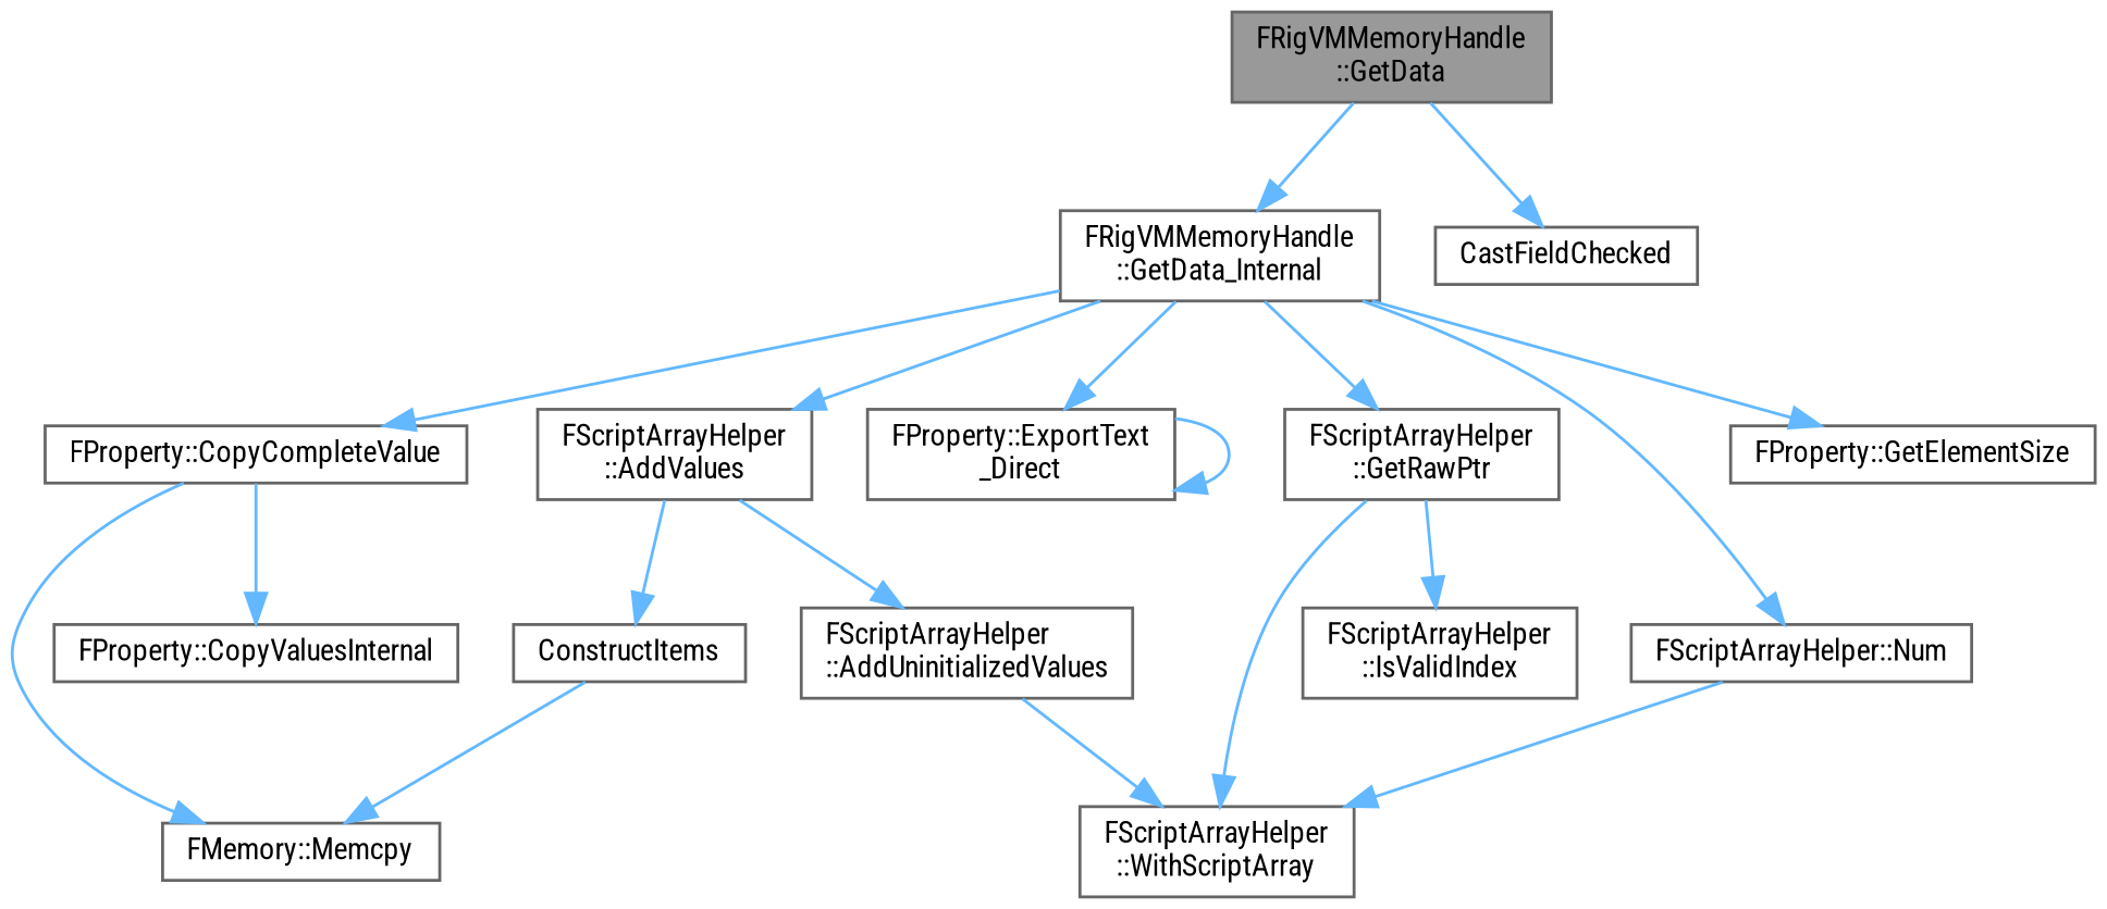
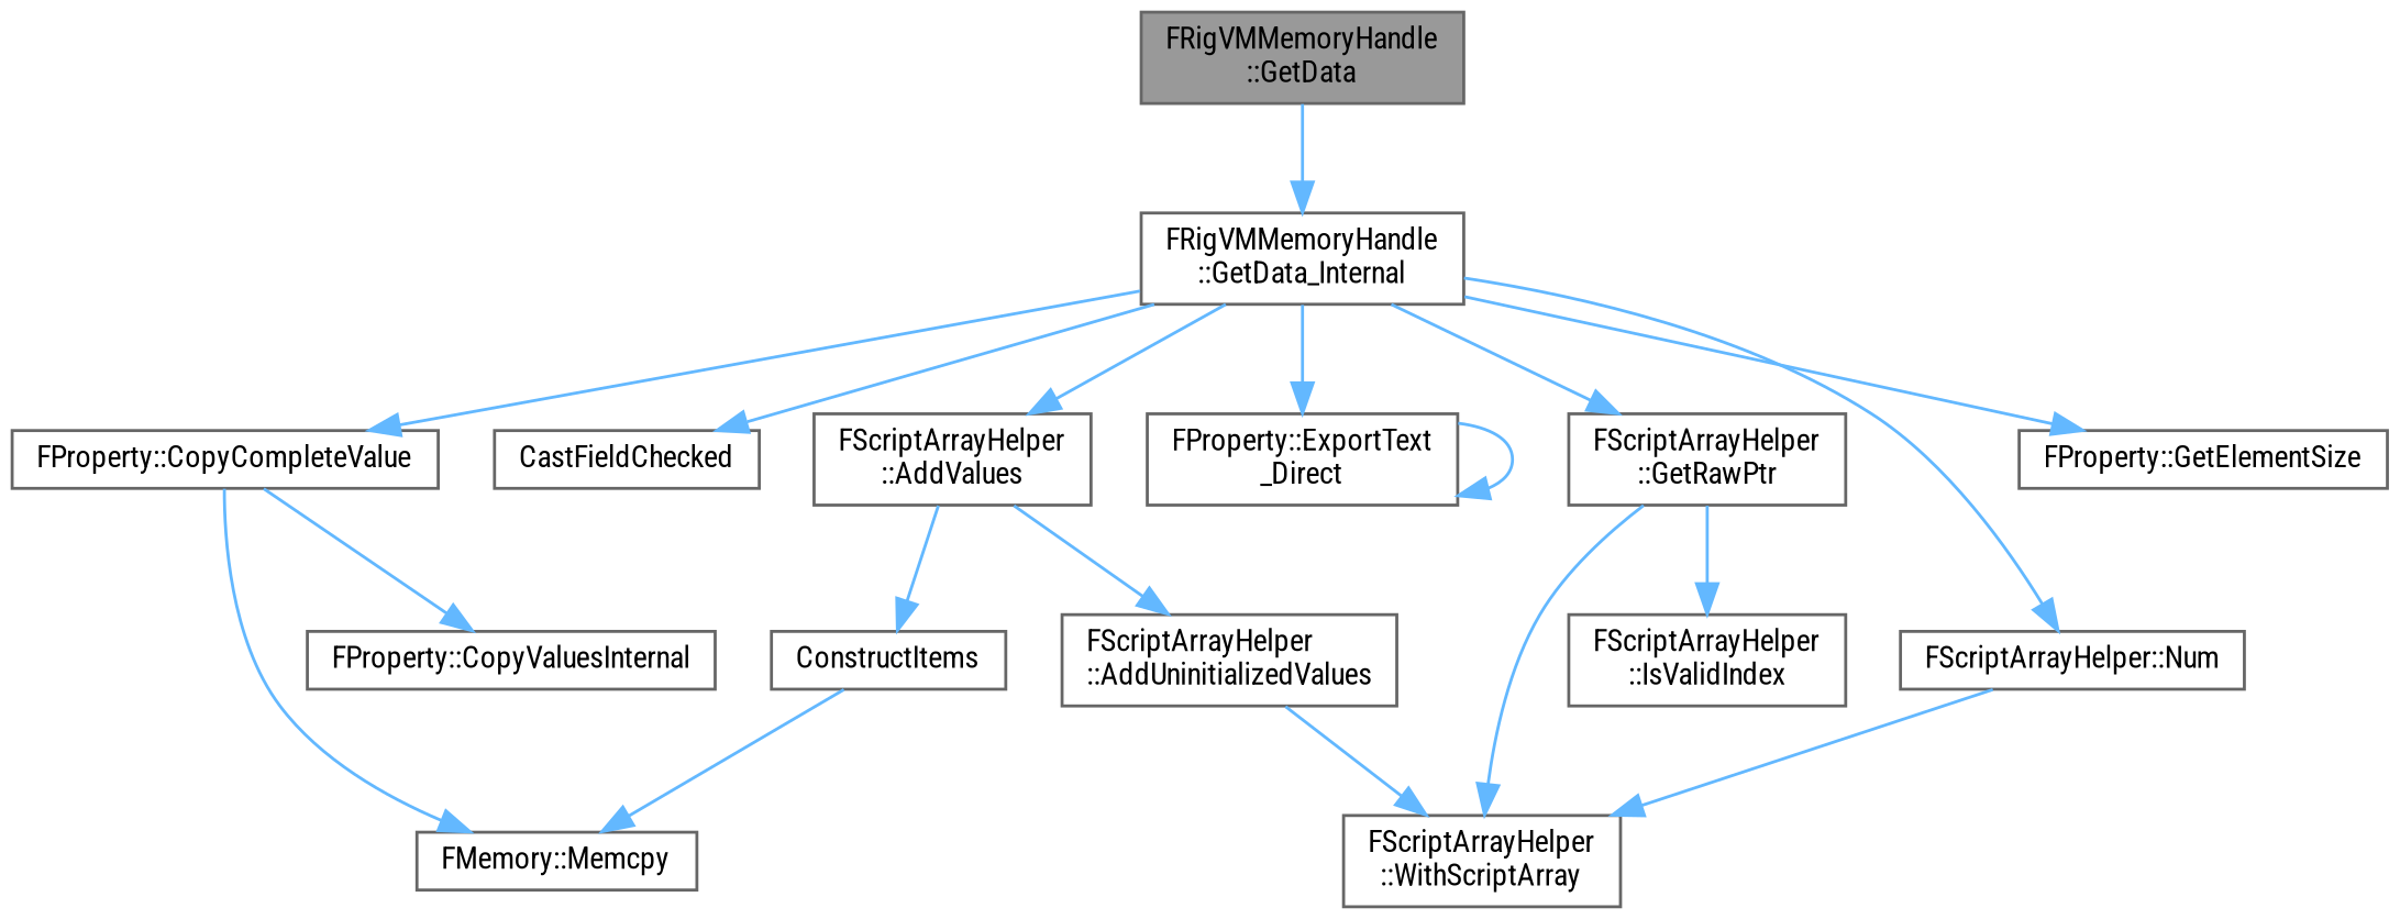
  digraph {
    fontname="Roboto Condensed"
    rankdir=TB
    node [color=grey40 fillcolor=white fontname="Roboto Condensed" fontsize=10 shape=box style=filled]
    edge [color=steelblue1 fontname="Roboto Condensed" fontsize=10 labelfontname=Helvetica labelfontsize=10 style=solid]
    n1 [color=gray40 fillcolor=grey60 fontcolor=black height=0.2 label="FRigVMMemoryHandle\l::GetData" width=0.4]
    n2 [height=0.2 label="FRigVMMemoryHandle\l::GetData_Internal" width=0.4]
    n3 [height=0.2 label="FScriptArrayHelper\l::AddValues" width=0.4]
    n4 [height=0.2 label=CastFieldChecked width=0.4]
    n5 [height=0.2 label="FProperty::CopyCompleteValue" width=0.4]
    n6 [height=0.2 label="FProperty::ExportText\l_Direct" width=0.4]
    n7 [height=0.2 label="FScriptArrayHelper\l::GetRawPtr" width=0.4]
    n8 [height=0.2 label="FScriptArrayHelper::Num" width=0.4]
    n9 [height=0.2 label="FProperty::GetElementSize" width=0.4]
    n10 [height=0.2 label="FScriptArrayHelper\l::AddUninitializedValues" width=0.4]
    n11 [height=0.2 label=ConstructItems width=0.4]
    n12 [height=0.2 label="FMemory::Memcpy" width=0.4]
    n13 [height=0.2 label="FProperty::CopyValuesInternal" width=0.4]
    n14 [height=0.2 label="FScriptArrayHelper\l::WithScriptArray" width=0.4]
    n15 [height=0.2 label="FScriptArrayHelper\l::IsValidIndex" width=0.4]
    n1 -> n2
    n2 -> n3
-   n1 -> n4
+   n2 -> n4
    n2 -> n5
    n2 -> n6
    n2 -> n7
    n2 -> n8
    n2 -> n9
    n3 -> n10
    n3 -> n11
    n5 -> n12
    n5 -> n13
    n6 -> n6
    n7 -> n14
    n7 -> n15
    n8 -> n14
    n10 -> n14
    n11 -> n12
  }
